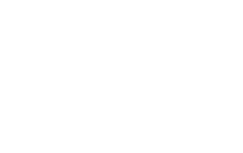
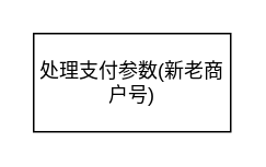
  <mxCell id="0" />
  <mxCell id="1" parent="0" />
+ <mxCell id="2" value="处理支付参数(新老商户号)" style="rounded=0;whiteSpace=wrap;html=1;" vertex="1" parent="1"><mxGeometry x="20" y="20" width="120" height="60" as="geometry" /></mxCell>
